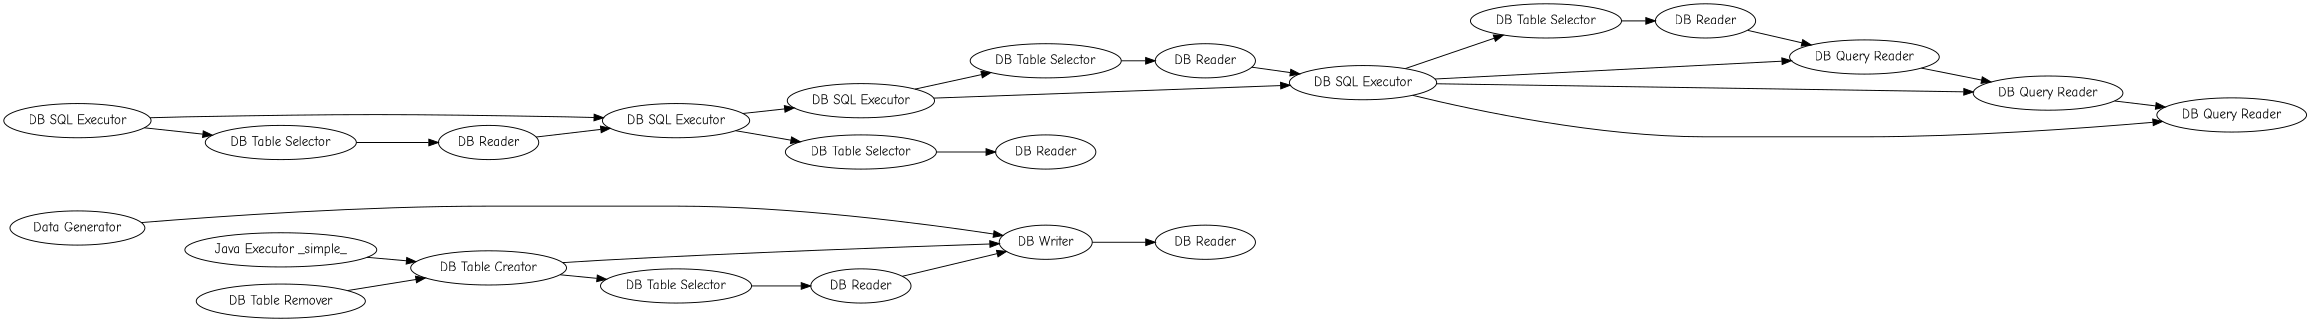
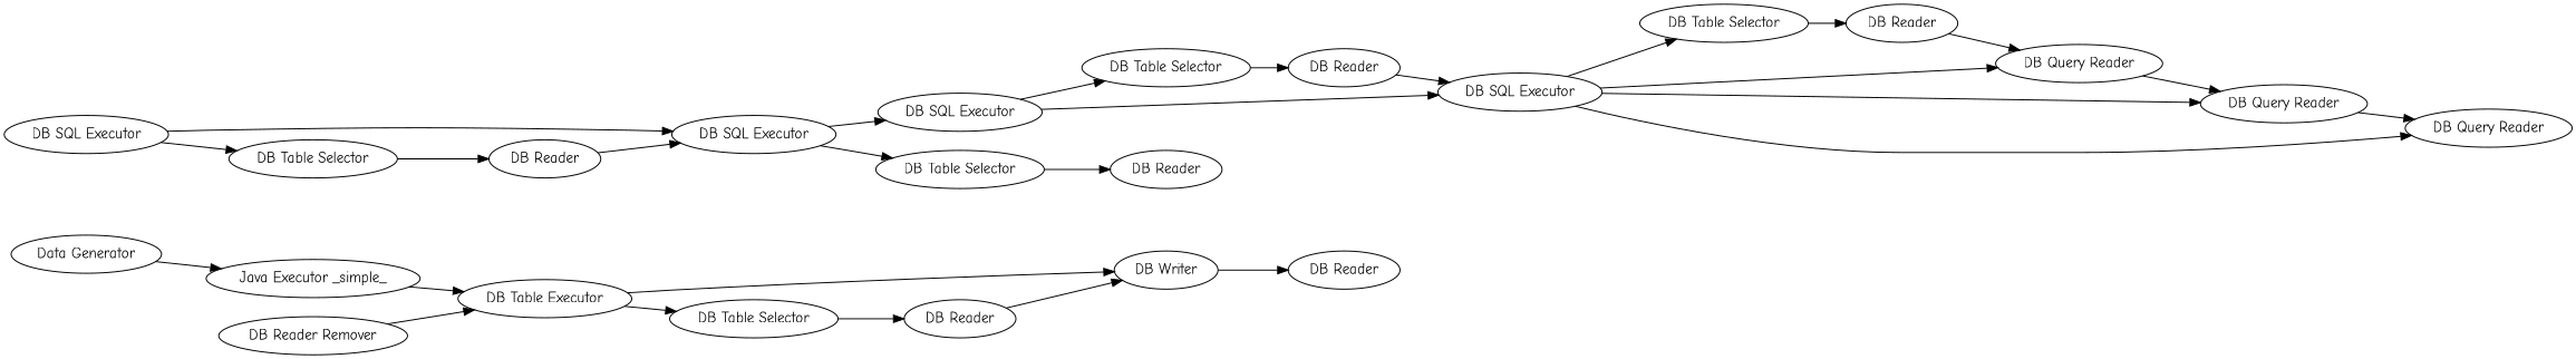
  digraph {
    fontname="Comic Neue"
    rankdir=LR
    node [fontname="Comic Neue"]
    edge [fontname="Comic Neue"]
-   n1 [label="DB Table Creator"]
+   n1 [label="DB Table Executor"]
    n2 [label="DB Writer"]
    n3 [label="DB Table Selector"]
    n4 [label="DB Reader"]
    n5 [label="DB Reader"]
    n6 [label="Data Generator"]
    n7 [label="Java Executor _simple_"]
-   n8 [label="DB Table Remover"]
+   n8 [label="DB Reader Remover"]
    n9 [label="DB SQL Executor"]
    n10 [label="DB SQL Executor"]
    n11 [label="DB Table Selector"]
    n12 [label="DB Reader"]
    n13 [label="DB SQL Executor"]
    n14 [label="DB Query Reader"]
    n15 [label="DB Query Reader"]
    n16 [label="DB Table Selector"]
    n17 [label="DB Query Reader"]
    n18 [label="DB Reader"]
    n19 [label="DB SQL Executor"]
    n20 [label="DB Table Selector"]
    n21 [label="DB Reader"]
    n22 [label="DB Table Selector"]
    n23 [label="DB Reader"]
    n1 -> n2
    n1 -> n3
    n2 -> n4
    n3 -> n5
    n5 -> n2
-   n6 -> n2
+   n6 -> n7
    n7 -> n1
    n8 -> n1
    n9 -> n10
    n9 -> n11
    n10 -> n19
    n10 -> n20
    n11 -> n21
    n12 -> n13
    n13 -> n14
    n13 -> n15
    n13 -> n16
    n13 -> n17
    n14 -> n15
    n16 -> n18
    n17 -> n14
    n18 -> n17
    n19 -> n13
    n19 -> n22
    n20 -> n23
    n21 -> n10
    n22 -> n12
  }
